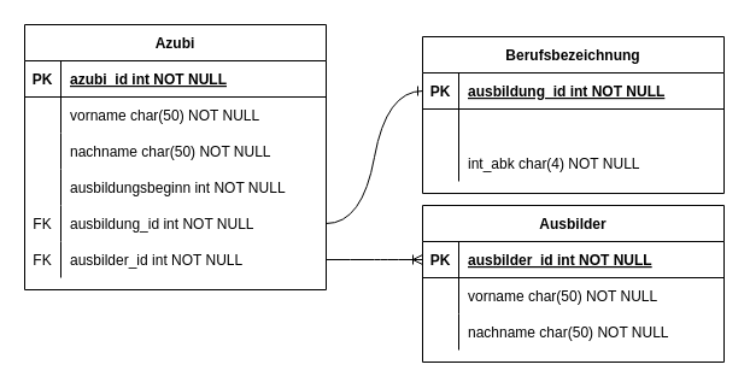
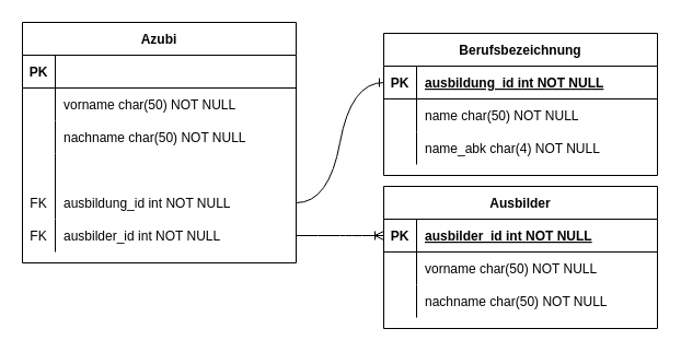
  <mxCell id="0" />
  <mxCell id="1" parent="0" />
  <mxCell id="2" value="Azubi" style="shape=table;startSize=30;container=1;collapsible=1;childLayout=tableLayout;fixedRows=1;rowLines=0;fontStyle=1;align=center;resizeLast=1;" vertex="1" parent="1"><mxGeometry x="20" y="20" width="250" height="220" as="geometry" /></mxCell>
  <mxCell id="3" value="" style="shape=partialRectangle;collapsible=0;dropTarget=0;pointerEvents=0;fillColor=none;points=[[0,0.5],[1,0.5]];portConstraint=eastwest;top=0;left=0;right=0;bottom=1;" vertex="1" parent="2"><mxGeometry y="30" width="250" height="30" as="geometry" /></mxCell>
  <mxCell id="4" value="PK" style="shape=partialRectangle;overflow=hidden;connectable=0;fillColor=none;top=0;left=0;bottom=0;right=0;fontStyle=1;" vertex="1" parent="3"><mxGeometry width="30" height="30" as="geometry"><mxRectangle width="30" height="30" as="alternateBounds" /></mxGeometry></mxCell>
- <mxCell id="5" value="azubi_id int NOT NULL " style="shape=partialRectangle;overflow=hidden;connectable=0;fillColor=none;top=0;left=0;bottom=0;right=0;align=left;spacingLeft=6;fontStyle=5;" vertex="1" parent="3"><mxGeometry x="30" width="220" height="30" as="geometry"><mxRectangle width="220" height="30" as="alternateBounds" /></mxGeometry></mxCell>
  <mxCell id="6" value="" style="shape=partialRectangle;collapsible=0;dropTarget=0;pointerEvents=0;fillColor=none;points=[[0,0.5],[1,0.5]];portConstraint=eastwest;top=0;left=0;right=0;bottom=0;" vertex="1" parent="2"><mxGeometry y="60" width="250" height="30" as="geometry" /></mxCell>
  <mxCell id="7" value="" style="shape=partialRectangle;overflow=hidden;connectable=0;fillColor=none;top=0;left=0;bottom=0;right=0;" vertex="1" parent="6"><mxGeometry width="30" height="30" as="geometry"><mxRectangle width="30" height="30" as="alternateBounds" /></mxGeometry></mxCell>
  <mxCell id="8" value="vorname char(50) NOT NULL" style="shape=partialRectangle;overflow=hidden;connectable=0;fillColor=none;top=0;left=0;bottom=0;right=0;align=left;spacingLeft=6;" vertex="1" parent="6"><mxGeometry x="30" width="220" height="30" as="geometry"><mxRectangle width="220" height="30" as="alternateBounds" /></mxGeometry></mxCell>
  <mxCell id="9" value="" style="shape=partialRectangle;collapsible=0;dropTarget=0;pointerEvents=0;fillColor=none;points=[[0,0.5],[1,0.5]];portConstraint=eastwest;top=0;left=0;right=0;bottom=0;" vertex="1" parent="2"><mxGeometry y="90" width="250" height="30" as="geometry" /></mxCell>
  <mxCell id="10" value="" style="shape=partialRectangle;overflow=hidden;connectable=0;fillColor=none;top=0;left=0;bottom=0;right=0;" vertex="1" parent="9"><mxGeometry width="30" height="30" as="geometry"><mxRectangle width="30" height="30" as="alternateBounds" /></mxGeometry></mxCell>
  <mxCell id="11" value="nachname char(50) NOT NULL" style="shape=partialRectangle;overflow=hidden;connectable=0;fillColor=none;top=0;left=0;bottom=0;right=0;align=left;spacingLeft=6;" vertex="1" parent="9"><mxGeometry x="30" width="220" height="30" as="geometry"><mxRectangle width="220" height="30" as="alternateBounds" /></mxGeometry></mxCell>
  <mxCell id="12" value="" style="shape=partialRectangle;collapsible=0;dropTarget=0;pointerEvents=0;fillColor=none;points=[[0,0.5],[1,0.5]];portConstraint=eastwest;top=0;left=0;right=0;bottom=0;" vertex="1" parent="2"><mxGeometry y="120" width="250" height="30" as="geometry" /></mxCell>
  <mxCell id="13" value="" style="shape=partialRectangle;overflow=hidden;connectable=0;fillColor=none;top=0;left=0;bottom=0;right=0;" vertex="1" parent="12"><mxGeometry width="30" height="30" as="geometry"><mxRectangle width="30" height="30" as="alternateBounds" /></mxGeometry></mxCell>
- <mxCell id="14" value="ausbildungsbeginn int NOT NULL" style="shape=partialRectangle;overflow=hidden;connectable=0;fillColor=none;top=0;left=0;bottom=0;right=0;align=left;spacingLeft=6;" vertex="1" parent="12"><mxGeometry x="30" width="220" height="30" as="geometry"><mxRectangle width="220" height="30" as="alternateBounds" /></mxGeometry></mxCell>
  <mxCell id="15" value="" style="shape=partialRectangle;collapsible=0;dropTarget=0;pointerEvents=0;fillColor=none;points=[[0,0.5],[1,0.5]];portConstraint=eastwest;top=0;left=0;right=0;bottom=0;" vertex="1" parent="2"><mxGeometry y="150" width="250" height="30" as="geometry" /></mxCell>
  <mxCell id="16" value="FK" style="shape=partialRectangle;overflow=hidden;connectable=0;fillColor=none;top=0;left=0;bottom=0;right=0;" vertex="1" parent="15"><mxGeometry width="30" height="30" as="geometry"><mxRectangle width="30" height="30" as="alternateBounds" /></mxGeometry></mxCell>
  <mxCell id="17" value="ausbildung_id int NOT NULL" style="shape=partialRectangle;overflow=hidden;connectable=0;fillColor=none;top=0;left=0;bottom=0;right=0;align=left;spacingLeft=6;" vertex="1" parent="15"><mxGeometry x="30" width="220" height="30" as="geometry"><mxRectangle width="220" height="30" as="alternateBounds" /></mxGeometry></mxCell>
  <mxCell id="18" value="" style="shape=partialRectangle;collapsible=0;dropTarget=0;pointerEvents=0;fillColor=none;points=[[0,0.5],[1,0.5]];portConstraint=eastwest;top=0;left=0;right=0;bottom=0;" vertex="1" parent="2"><mxGeometry y="180" width="250" height="30" as="geometry" /></mxCell>
  <mxCell id="19" value="FK" style="shape=partialRectangle;overflow=hidden;connectable=0;fillColor=none;top=0;left=0;bottom=0;right=0;" vertex="1" parent="18"><mxGeometry width="30" height="30" as="geometry"><mxRectangle width="30" height="30" as="alternateBounds" /></mxGeometry></mxCell>
  <mxCell id="20" value="ausbilder_id int NOT NULL" style="shape=partialRectangle;overflow=hidden;connectable=0;fillColor=none;top=0;left=0;bottom=0;right=0;align=left;spacingLeft=6;" vertex="1" parent="18"><mxGeometry x="30" width="220" height="30" as="geometry"><mxRectangle width="220" height="30" as="alternateBounds" /></mxGeometry></mxCell>
  <mxCell id="21" value="Ausbilder" style="shape=table;startSize=30;container=1;collapsible=1;childLayout=tableLayout;fixedRows=1;rowLines=0;fontStyle=1;align=center;resizeLast=1;" vertex="1" parent="1"><mxGeometry x="350" y="170" width="250" height="130" as="geometry" /></mxCell>
  <mxCell id="22" value="" style="shape=partialRectangle;collapsible=0;dropTarget=0;pointerEvents=0;fillColor=none;points=[[0,0.5],[1,0.5]];portConstraint=eastwest;top=0;left=0;right=0;bottom=1;" vertex="1" parent="21"><mxGeometry y="30" width="250" height="30" as="geometry" /></mxCell>
  <mxCell id="23" value="PK" style="shape=partialRectangle;overflow=hidden;connectable=0;fillColor=none;top=0;left=0;bottom=0;right=0;fontStyle=1;" vertex="1" parent="22"><mxGeometry width="30" height="30" as="geometry"><mxRectangle width="30" height="30" as="alternateBounds" /></mxGeometry></mxCell>
  <mxCell id="24" value="ausbilder_id int NOT NULL " style="shape=partialRectangle;overflow=hidden;connectable=0;fillColor=none;top=0;left=0;bottom=0;right=0;align=left;spacingLeft=6;fontStyle=5;" vertex="1" parent="22"><mxGeometry x="30" width="220" height="30" as="geometry"><mxRectangle width="220" height="30" as="alternateBounds" /></mxGeometry></mxCell>
  <mxCell id="25" value="" style="shape=partialRectangle;collapsible=0;dropTarget=0;pointerEvents=0;fillColor=none;points=[[0,0.5],[1,0.5]];portConstraint=eastwest;top=0;left=0;right=0;bottom=0;" vertex="1" parent="21"><mxGeometry y="60" width="250" height="30" as="geometry" /></mxCell>
  <mxCell id="26" value="" style="shape=partialRectangle;overflow=hidden;connectable=0;fillColor=none;top=0;left=0;bottom=0;right=0;" vertex="1" parent="25"><mxGeometry width="30" height="30" as="geometry"><mxRectangle width="30" height="30" as="alternateBounds" /></mxGeometry></mxCell>
  <mxCell id="27" value="vorname char(50) NOT NULL" style="shape=partialRectangle;overflow=hidden;connectable=0;fillColor=none;top=0;left=0;bottom=0;right=0;align=left;spacingLeft=6;" vertex="1" parent="25"><mxGeometry x="30" width="220" height="30" as="geometry"><mxRectangle width="220" height="30" as="alternateBounds" /></mxGeometry></mxCell>
  <mxCell id="28" value="" style="shape=partialRectangle;collapsible=0;dropTarget=0;pointerEvents=0;fillColor=none;points=[[0,0.5],[1,0.5]];portConstraint=eastwest;top=0;left=0;right=0;bottom=0;" vertex="1" parent="21"><mxGeometry y="90" width="250" height="30" as="geometry" /></mxCell>
  <mxCell id="29" value="" style="shape=partialRectangle;overflow=hidden;connectable=0;fillColor=none;top=0;left=0;bottom=0;right=0;" vertex="1" parent="28"><mxGeometry width="30" height="30" as="geometry"><mxRectangle width="30" height="30" as="alternateBounds" /></mxGeometry></mxCell>
  <mxCell id="30" value="nachname char(50) NOT NULL" style="shape=partialRectangle;overflow=hidden;connectable=0;fillColor=none;top=0;left=0;bottom=0;right=0;align=left;spacingLeft=6;" vertex="1" parent="28"><mxGeometry x="30" width="220" height="30" as="geometry"><mxRectangle width="220" height="30" as="alternateBounds" /></mxGeometry></mxCell>
  <mxCell id="31" value="Berufsbezeichnung" style="shape=table;startSize=30;container=1;collapsible=1;childLayout=tableLayout;fixedRows=1;rowLines=0;fontStyle=1;align=center;resizeLast=1;" vertex="1" parent="1"><mxGeometry x="350" y="30" width="250" height="130" as="geometry" /></mxCell>
  <mxCell id="32" value="" style="shape=partialRectangle;collapsible=0;dropTarget=0;pointerEvents=0;fillColor=none;points=[[0,0.5],[1,0.5]];portConstraint=eastwest;top=0;left=0;right=0;bottom=1;" vertex="1" parent="31"><mxGeometry y="30" width="250" height="30" as="geometry" /></mxCell>
  <mxCell id="33" value="PK" style="shape=partialRectangle;overflow=hidden;connectable=0;fillColor=none;top=0;left=0;bottom=0;right=0;fontStyle=1;" vertex="1" parent="32"><mxGeometry width="30" height="30" as="geometry"><mxRectangle width="30" height="30" as="alternateBounds" /></mxGeometry></mxCell>
  <mxCell id="34" value="ausbildung_id int NOT NULL " style="shape=partialRectangle;overflow=hidden;connectable=0;fillColor=none;top=0;left=0;bottom=0;right=0;align=left;spacingLeft=6;fontStyle=5;" vertex="1" parent="32"><mxGeometry x="30" width="220" height="30" as="geometry"><mxRectangle width="220" height="30" as="alternateBounds" /></mxGeometry></mxCell>
  <mxCell id="35" value="" style="shape=partialRectangle;collapsible=0;dropTarget=0;pointerEvents=0;fillColor=none;points=[[0,0.5],[1,0.5]];portConstraint=eastwest;top=0;left=0;right=0;bottom=0;" vertex="1" parent="31"><mxGeometry y="60" width="250" height="30" as="geometry" /></mxCell>
  <mxCell id="36" value="" style="shape=partialRectangle;overflow=hidden;connectable=0;fillColor=none;top=0;left=0;bottom=0;right=0;" vertex="1" parent="35"><mxGeometry width="30" height="30" as="geometry"><mxRectangle width="30" height="30" as="alternateBounds" /></mxGeometry></mxCell>
+ <mxCell id="37" value="name char(50) NOT NULL" style="shape=partialRectangle;overflow=hidden;connectable=0;fillColor=none;top=0;left=0;bottom=0;right=0;align=left;spacingLeft=6;" vertex="1" parent="35"><mxGeometry x="30" width="220" height="30" as="geometry"><mxRectangle width="220" height="30" as="alternateBounds" /></mxGeometry></mxCell>
  <mxCell id="38" value="" style="shape=partialRectangle;collapsible=0;dropTarget=0;pointerEvents=0;fillColor=none;points=[[0,0.5],[1,0.5]];portConstraint=eastwest;top=0;left=0;right=0;bottom=0;" vertex="1" parent="31"><mxGeometry y="90" width="250" height="30" as="geometry" /></mxCell>
  <mxCell id="39" value="" style="shape=partialRectangle;overflow=hidden;connectable=0;fillColor=none;top=0;left=0;bottom=0;right=0;" vertex="1" parent="38"><mxGeometry width="30" height="30" as="geometry"><mxRectangle width="30" height="30" as="alternateBounds" /></mxGeometry></mxCell>
- <mxCell id="40" value="int_abk char(4) NOT NULL" style="shape=partialRectangle;overflow=hidden;connectable=0;fillColor=none;top=0;left=0;bottom=0;right=0;align=left;spacingLeft=6;" vertex="1" parent="38"><mxGeometry x="30" width="220" height="30" as="geometry"><mxRectangle width="220" height="30" as="alternateBounds" /></mxGeometry></mxCell>
+ <mxCell id="40" value="name_abk char(4) NOT NULL" style="shape=partialRectangle;overflow=hidden;connectable=0;fillColor=none;top=0;left=0;bottom=0;right=0;align=left;spacingLeft=6;" vertex="1" parent="38"><mxGeometry x="30" width="220" height="30" as="geometry"><mxRectangle width="220" height="30" as="alternateBounds" /></mxGeometry></mxCell>
  <mxCell id="41" value="" style="edgeStyle=entityRelationEdgeStyle;fontSize=12;html=1;endArrow=ERoneToMany;rounded=1;exitX=1;exitY=0.5;exitDx=0;exitDy=0;entryX=0;entryY=0.5;entryDx=0;entryDy=0;curved=0;" edge="1" parent="1" source="18" target="22"><mxGeometry width="100" height="100" relative="1" as="geometry"><mxPoint x="290" y="340" as="sourcePoint" /><mxPoint x="390" y="240" as="targetPoint" /></mxGeometry></mxCell>
  <mxCell id="42" value="" style="edgeStyle=entityRelationEdgeStyle;fontSize=12;html=1;endArrow=ERone;endFill=1;rounded=0;curved=1;" edge="1" parent="1" source="15" target="32"><mxGeometry width="100" height="100" relative="1" as="geometry"><mxPoint x="280" y="120" as="sourcePoint" /><mxPoint x="340" y="260" as="targetPoint" /><Array as="points"><mxPoint x="310" y="225" /><mxPoint x="290" y="190" /></Array></mxGeometry></mxCell>
